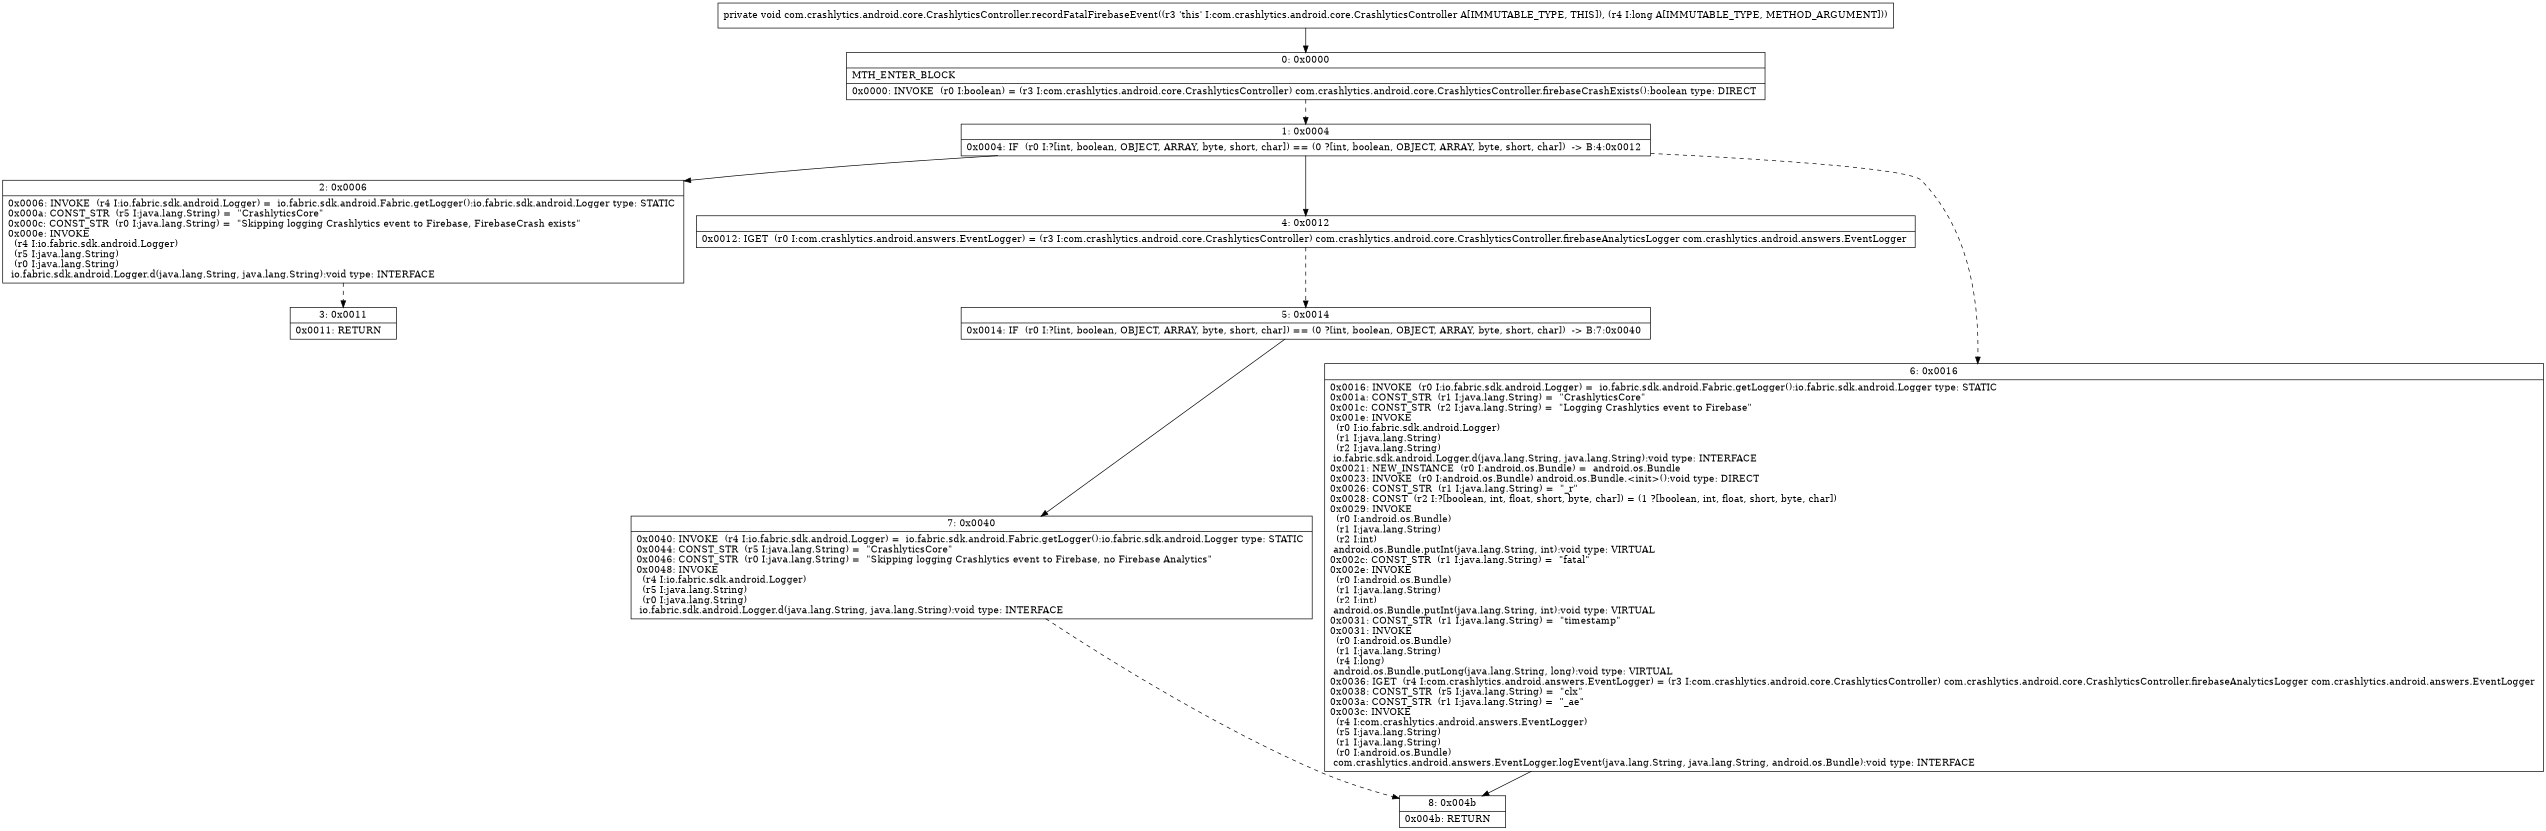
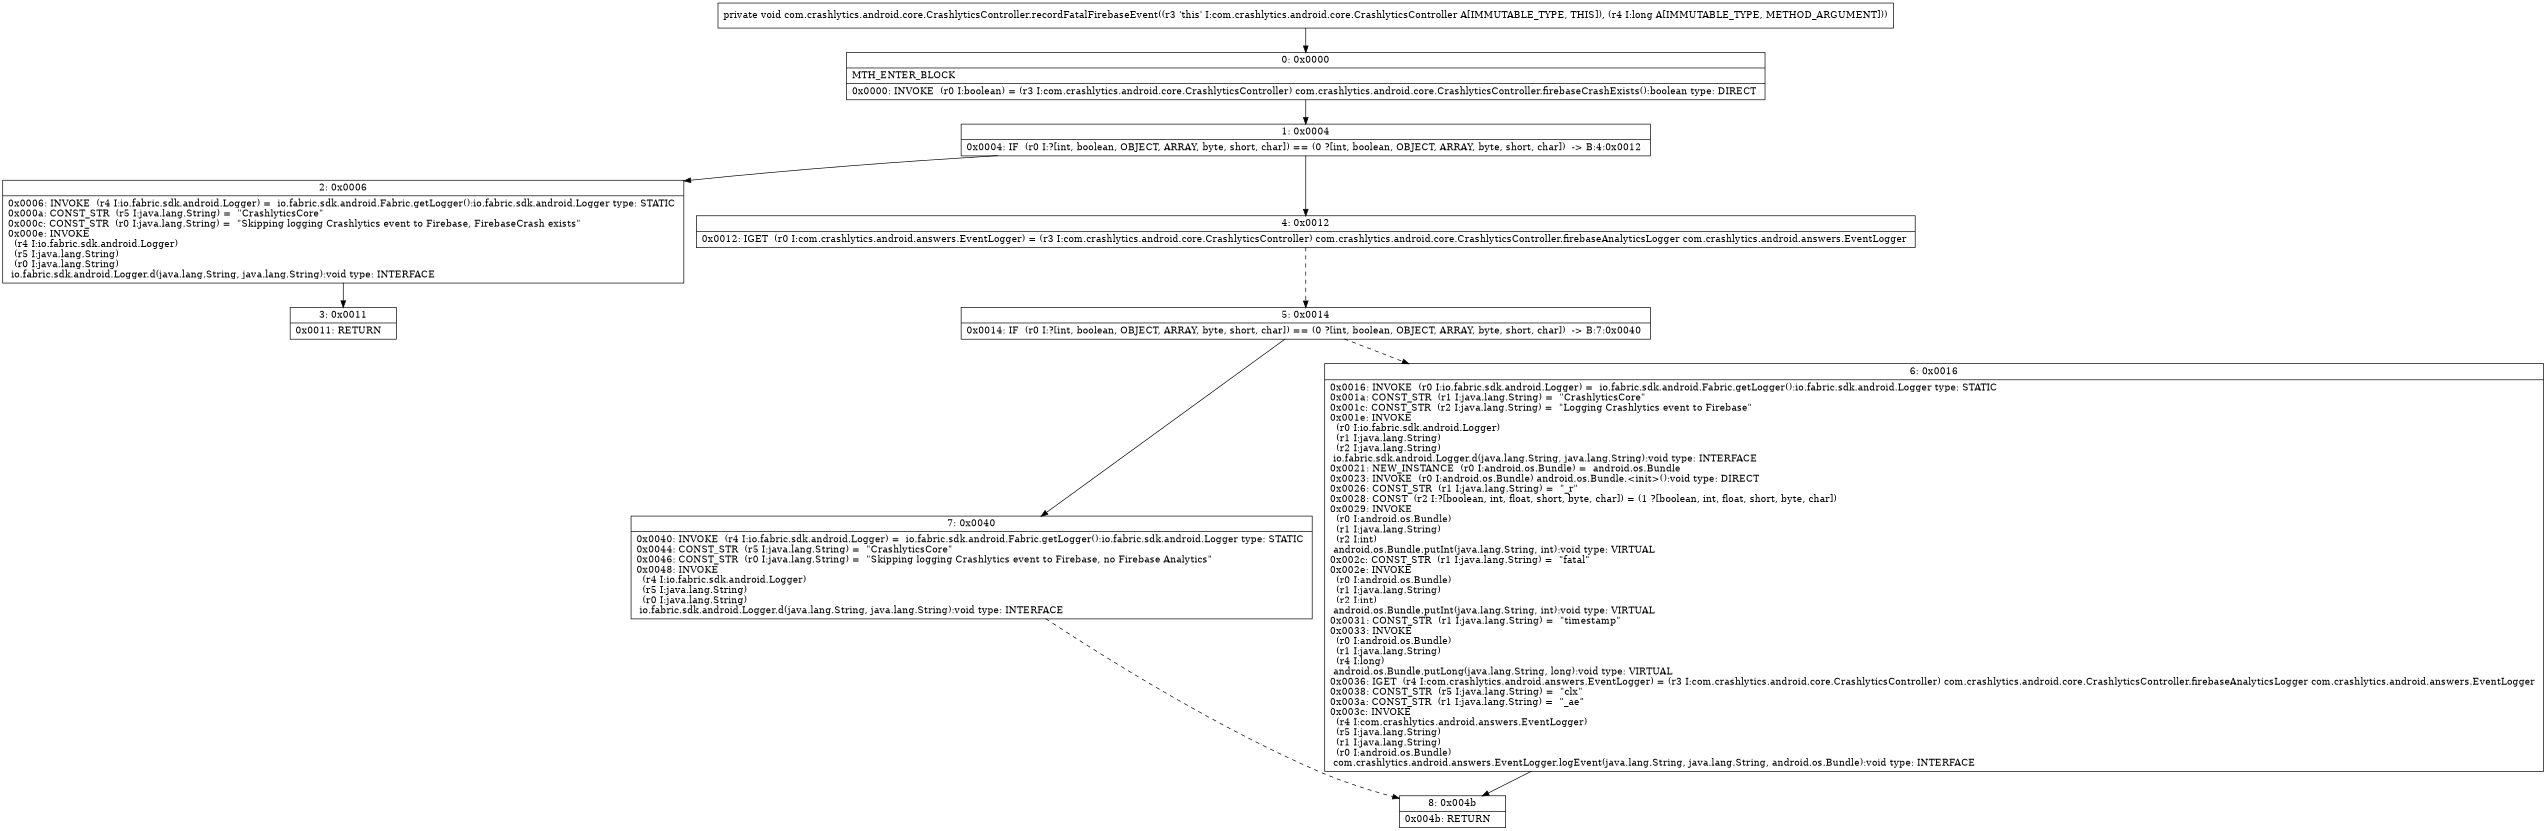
  digraph {
    node [shape=record]
    n1 [label="{0\:\ 0x0000|MTH_ENTER_BLOCK\l|0x0000: INVOKE  (r0 I:boolean) = (r3 I:com.crashlytics.android.core.CrashlyticsController) com.crashlytics.android.core.CrashlyticsController.firebaseCrashExists():boolean type: DIRECT \l}"]
    n2 [label="{1\:\ 0x0004|0x0004: IF  (r0 I:?[int, boolean, OBJECT, ARRAY, byte, short, char]) == (0 ?[int, boolean, OBJECT, ARRAY, byte, short, char])  \-\> B:4:0x0012 \l}"]
    n3 [label="{2\:\ 0x0006|0x0006: INVOKE  (r4 I:io.fabric.sdk.android.Logger) =  io.fabric.sdk.android.Fabric.getLogger():io.fabric.sdk.android.Logger type: STATIC \l0x000a: CONST_STR  (r5 I:java.lang.String) =  \"CrashlyticsCore\" \l0x000c: CONST_STR  (r0 I:java.lang.String) =  \"Skipping logging Crashlytics event to Firebase, FirebaseCrash exists\" \l0x000e: INVOKE  \l  (r4 I:io.fabric.sdk.android.Logger)\l  (r5 I:java.lang.String)\l  (r0 I:java.lang.String)\l io.fabric.sdk.android.Logger.d(java.lang.String, java.lang.String):void type: INTERFACE \l}"]
    n4 [label="{4\:\ 0x0012|0x0012: IGET  (r0 I:com.crashlytics.android.answers.EventLogger) = (r3 I:com.crashlytics.android.core.CrashlyticsController) com.crashlytics.android.core.CrashlyticsController.firebaseAnalyticsLogger com.crashlytics.android.answers.EventLogger \l}"]
    n5 [label="{3\:\ 0x0011|0x0011: RETURN   \l}"]
    n6 [label="{5\:\ 0x0014|0x0014: IF  (r0 I:?[int, boolean, OBJECT, ARRAY, byte, short, char]) == (0 ?[int, boolean, OBJECT, ARRAY, byte, short, char])  \-\> B:7:0x0040 \l}"]
-   n7 [label="{6\:\ 0x0016|0x0016: INVOKE  (r0 I:io.fabric.sdk.android.Logger) =  io.fabric.sdk.android.Fabric.getLogger():io.fabric.sdk.android.Logger type: STATIC \l0x001a: CONST_STR  (r1 I:java.lang.String) =  \"CrashlyticsCore\" \l0x001c: CONST_STR  (r2 I:java.lang.String) =  \"Logging Crashlytics event to Firebase\" \l0x001e: INVOKE  \l  (r0 I:io.fabric.sdk.android.Logger)\l  (r1 I:java.lang.String)\l  (r2 I:java.lang.String)\l io.fabric.sdk.android.Logger.d(java.lang.String, java.lang.String):void type: INTERFACE \l0x0021: NEW_INSTANCE  (r0 I:android.os.Bundle) =  android.os.Bundle \l0x0023: INVOKE  (r0 I:android.os.Bundle) android.os.Bundle.\<init\>():void type: DIRECT \l0x0026: CONST_STR  (r1 I:java.lang.String) =  \"_r\" \l0x0028: CONST  (r2 I:?[boolean, int, float, short, byte, char]) = (1 ?[boolean, int, float, short, byte, char]) \l0x0029: INVOKE  \l  (r0 I:android.os.Bundle)\l  (r1 I:java.lang.String)\l  (r2 I:int)\l android.os.Bundle.putInt(java.lang.String, int):void type: VIRTUAL \l0x002c: CONST_STR  (r1 I:java.lang.String) =  \"fatal\" \l0x002e: INVOKE  \l  (r0 I:android.os.Bundle)\l  (r1 I:java.lang.String)\l  (r2 I:int)\l android.os.Bundle.putInt(java.lang.String, int):void type: VIRTUAL \l0x0031: CONST_STR  (r1 I:java.lang.String) =  \"timestamp\" \l0x0031: INVOKE  \l  (r0 I:android.os.Bundle)\l  (r1 I:java.lang.String)\l  (r4 I:long)\l android.os.Bundle.putLong(java.lang.String, long):void type: VIRTUAL \l0x0036: IGET  (r4 I:com.crashlytics.android.answers.EventLogger) = (r3 I:com.crashlytics.android.core.CrashlyticsController) com.crashlytics.android.core.CrashlyticsController.firebaseAnalyticsLogger com.crashlytics.android.answers.EventLogger \l0x0038: CONST_STR  (r5 I:java.lang.String) =  \"clx\" \l0x003a: CONST_STR  (r1 I:java.lang.String) =  \"_ae\" \l0x003c: INVOKE  \l  (r4 I:com.crashlytics.android.answers.EventLogger)\l  (r5 I:java.lang.String)\l  (r1 I:java.lang.String)\l  (r0 I:android.os.Bundle)\l com.crashlytics.android.answers.EventLogger.logEvent(java.lang.String, java.lang.String, android.os.Bundle):void type: INTERFACE \l}"]
+   n7 [label="{6\:\ 0x0016|0x0016: INVOKE  (r0 I:io.fabric.sdk.android.Logger) =  io.fabric.sdk.android.Fabric.getLogger():io.fabric.sdk.android.Logger type: STATIC \l0x001a: CONST_STR  (r1 I:java.lang.String) =  \"CrashlyticsCore\" \l0x001c: CONST_STR  (r2 I:java.lang.String) =  \"Logging Crashlytics event to Firebase\" \l0x001e: INVOKE  \l  (r0 I:io.fabric.sdk.android.Logger)\l  (r1 I:java.lang.String)\l  (r2 I:java.lang.String)\l io.fabric.sdk.android.Logger.d(java.lang.String, java.lang.String):void type: INTERFACE \l0x0021: NEW_INSTANCE  (r0 I:android.os.Bundle) =  android.os.Bundle \l0x0023: INVOKE  (r0 I:android.os.Bundle) android.os.Bundle.\<init\>():void type: DIRECT \l0x0026: CONST_STR  (r1 I:java.lang.String) =  \"_r\" \l0x0028: CONST  (r2 I:?[boolean, int, float, short, byte, char]) = (1 ?[boolean, int, float, short, byte, char]) \l0x0029: INVOKE  \l  (r0 I:android.os.Bundle)\l  (r1 I:java.lang.String)\l  (r2 I:int)\l android.os.Bundle.putInt(java.lang.String, int):void type: VIRTUAL \l0x002c: CONST_STR  (r1 I:java.lang.String) =  \"fatal\" \l0x002e: INVOKE  \l  (r0 I:android.os.Bundle)\l  (r1 I:java.lang.String)\l  (r2 I:int)\l android.os.Bundle.putInt(java.lang.String, int):void type: VIRTUAL \l0x0031: CONST_STR  (r1 I:java.lang.String) =  \"timestamp\" \l0x0033: INVOKE  \l  (r0 I:android.os.Bundle)\l  (r1 I:java.lang.String)\l  (r4 I:long)\l android.os.Bundle.putLong(java.lang.String, long):void type: VIRTUAL \l0x0036: IGET  (r4 I:com.crashlytics.android.answers.EventLogger) = (r3 I:com.crashlytics.android.core.CrashlyticsController) com.crashlytics.android.core.CrashlyticsController.firebaseAnalyticsLogger com.crashlytics.android.answers.EventLogger \l0x0038: CONST_STR  (r5 I:java.lang.String) =  \"clx\" \l0x003a: CONST_STR  (r1 I:java.lang.String) =  \"_ae\" \l0x003c: INVOKE  \l  (r4 I:com.crashlytics.android.answers.EventLogger)\l  (r5 I:java.lang.String)\l  (r1 I:java.lang.String)\l  (r0 I:android.os.Bundle)\l com.crashlytics.android.answers.EventLogger.logEvent(java.lang.String, java.lang.String, android.os.Bundle):void type: INTERFACE \l}"]
    n8 [label="{7\:\ 0x0040|0x0040: INVOKE  (r4 I:io.fabric.sdk.android.Logger) =  io.fabric.sdk.android.Fabric.getLogger():io.fabric.sdk.android.Logger type: STATIC \l0x0044: CONST_STR  (r5 I:java.lang.String) =  \"CrashlyticsCore\" \l0x0046: CONST_STR  (r0 I:java.lang.String) =  \"Skipping logging Crashlytics event to Firebase, no Firebase Analytics\" \l0x0048: INVOKE  \l  (r4 I:io.fabric.sdk.android.Logger)\l  (r5 I:java.lang.String)\l  (r0 I:java.lang.String)\l io.fabric.sdk.android.Logger.d(java.lang.String, java.lang.String):void type: INTERFACE \l}"]
    n9 [label="{8\:\ 0x004b|0x004b: RETURN   \l}"]
    n10 [label="{private void com.crashlytics.android.core.CrashlyticsController.recordFatalFirebaseEvent((r3 'this' I:com.crashlytics.android.core.CrashlyticsController A[IMMUTABLE_TYPE, THIS]), (r4 I:long A[IMMUTABLE_TYPE, METHOD_ARGUMENT])) }"]
-   n1 -> n2 [style=dashed]
+   n1 -> n2
    n2 -> n3 [style=solid]
    n2 -> n4
-   n3 -> n5 [style=dashed]
+   n3 -> n5
    n4 -> n6 [style=dashed]
-   n2 -> n7 [style=dashed]
+   n6 -> n7 [style=dashed]
    n6 -> n8
    n7 -> n9
    n8 -> n9 [style=dashed]
    n10 -> n1
  }
